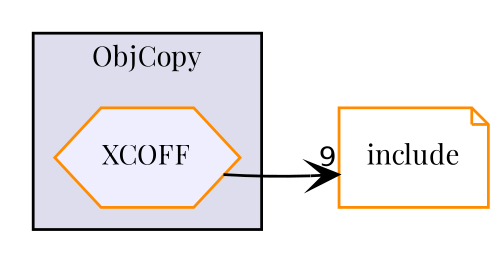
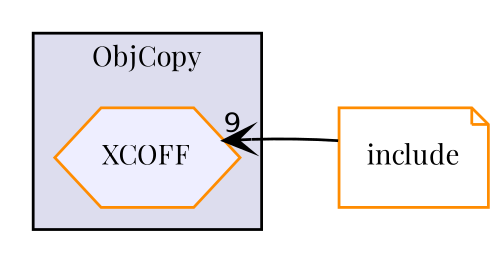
  digraph {
    compound=true
    rankdir=LR
    fontname="Playfair Display"
    node [fontname="Playfair Display" fontsize=10 color=darkorange]
    n1 [fillcolor="#eeeeff" label=XCOFF pencolor=black shape=hexagon style=filled]
    n2 [label=include shape=note]
    subgraph cluster_1 {
      bgcolor="#ddddee"
      fontsize=10
      label=ObjCopy
      pencolor=black
      n1
    }
-   n1 -> n2 [headlabel=9 labeldistance=1.5 labelfontname=Helvetica labelfontsize=10 style=solid arrowhead=vee fontname="Playfair Display"]
+   n2 -> n1 [headlabel=9 labeldistance=1.5 labelfontname=Helvetica labelfontsize=10 style=solid arrowhead=vee fontname="Playfair Display"]
  }
